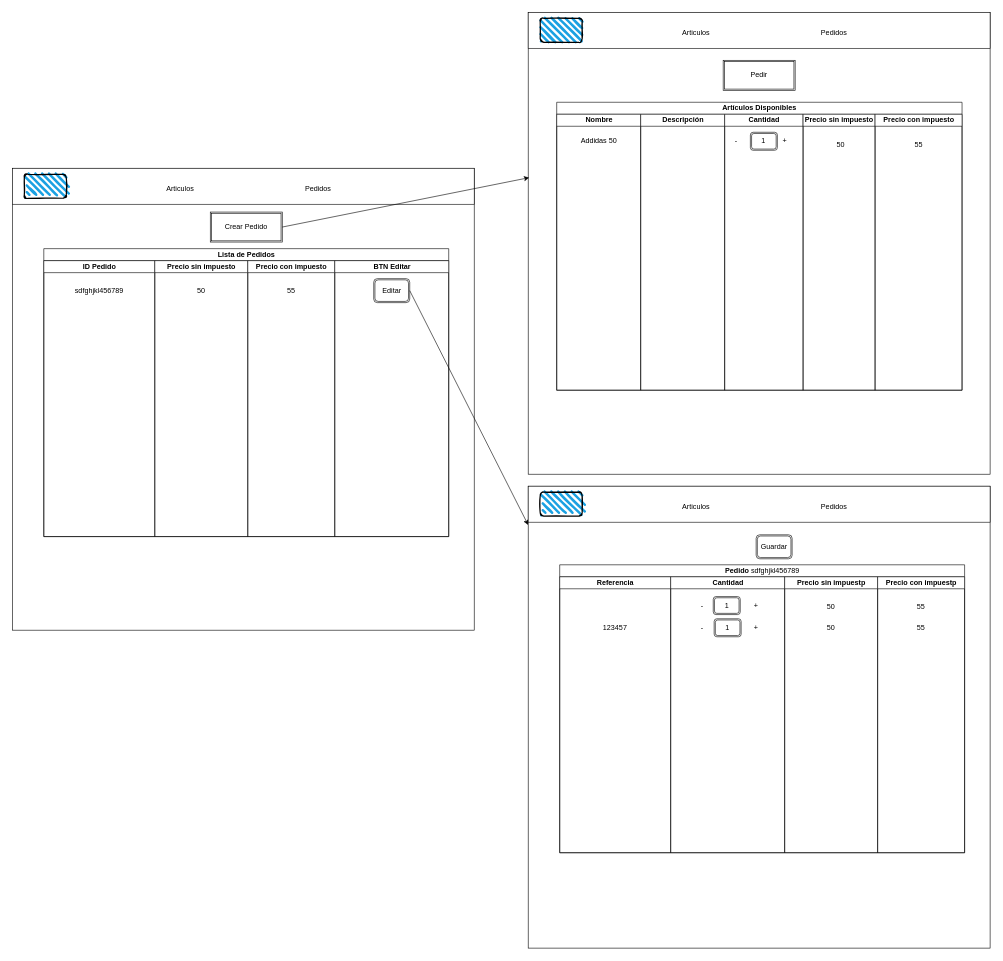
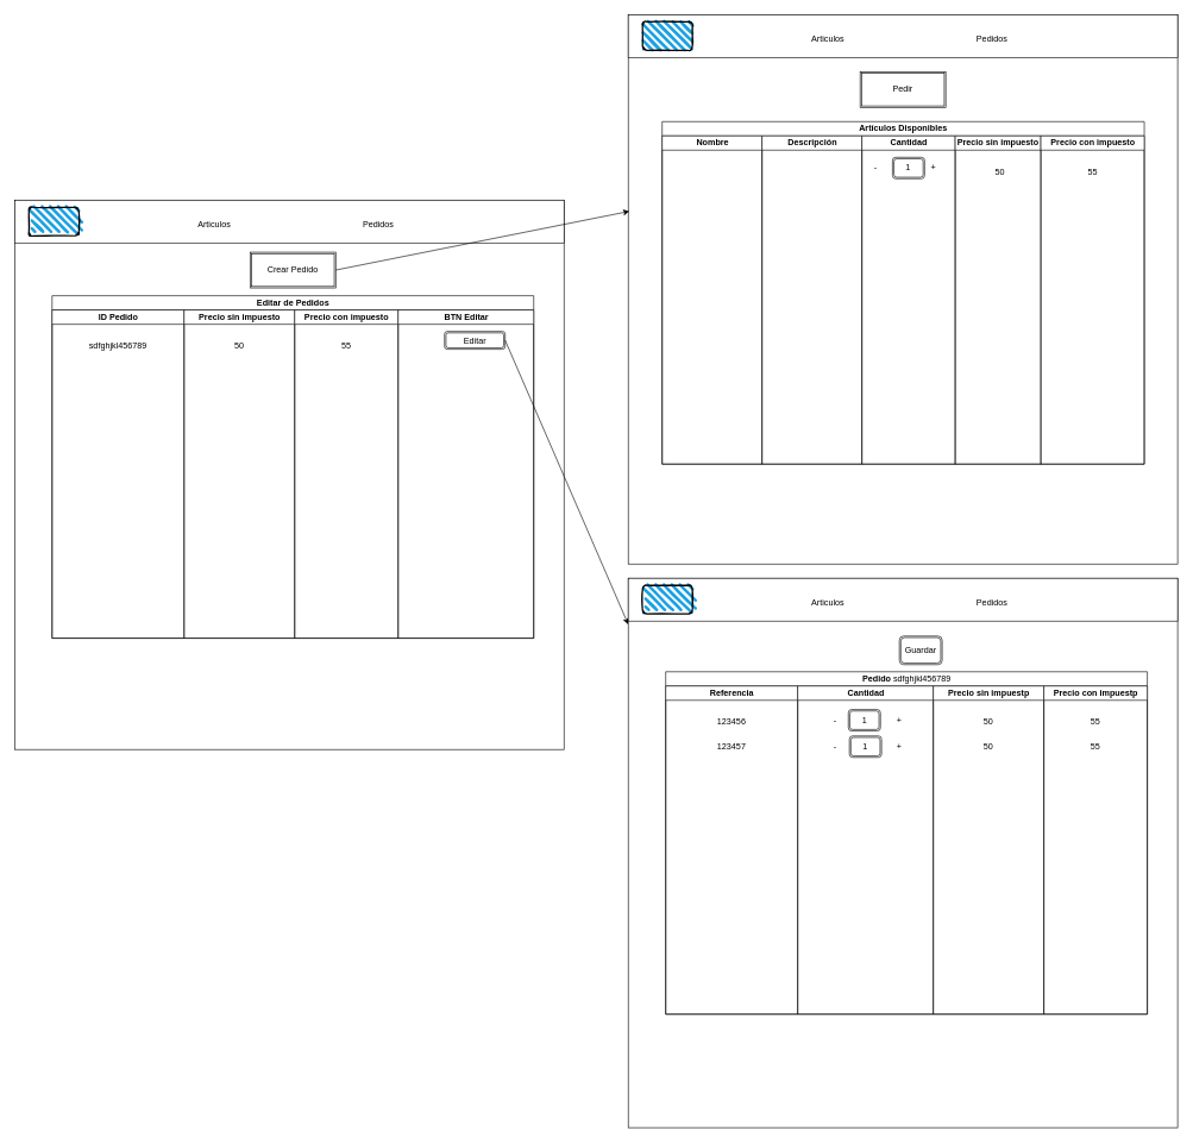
  <mxCell id="0" />
  <mxCell id="1" parent="0" />
  <mxCell id="2" value="" style="whiteSpace=wrap;html=1;aspect=fixed;" parent="1" vertex="1"><mxGeometry x="20" y="280" width="770" height="770" as="geometry" /></mxCell>
  <mxCell id="3" value="" style="rounded=0;whiteSpace=wrap;html=1;" parent="1" vertex="1"><mxGeometry x="20" y="280" width="770" height="60" as="geometry" /></mxCell>
  <mxCell id="4" value="Articulos" style="text;html=1;strokeColor=none;fillColor=none;align=center;verticalAlign=middle;whiteSpace=wrap;rounded=0;" parent="1" vertex="1"><mxGeometry x="270" y="300" width="60" height="30" as="geometry" /></mxCell>
  <mxCell id="5" value="Pedidos" style="text;html=1;strokeColor=none;fillColor=none;align=center;verticalAlign=middle;whiteSpace=wrap;rounded=0;" parent="1" vertex="1"><mxGeometry x="500" y="300" width="60" height="30" as="geometry" /></mxCell>
- <mxCell id="6" value="Lista de Pedidos" style="swimlane;childLayout=stackLayout;resizeParent=1;resizeParentMax=0;startSize=20;html=1;" parent="1" vertex="1"><mxGeometry x="72.5" y="414" width="675.0" height="480" as="geometry" /></mxCell>
+ <mxCell id="6" value="Editar de Pedidos" style="swimlane;childLayout=stackLayout;resizeParent=1;resizeParentMax=0;startSize=20;html=1;" parent="1" vertex="1"><mxGeometry x="72.5" y="414" width="675.0" height="480" as="geometry" /></mxCell>
  <mxCell id="7" value="ID Pedido" style="swimlane;startSize=20;html=1;" parent="6" vertex="1"><mxGeometry y="20" width="185.0" height="460" as="geometry" /></mxCell>
  <mxCell id="8" value="sdfghjkl456789" style="text;html=1;strokeColor=none;fillColor=none;align=center;verticalAlign=middle;whiteSpace=wrap;rounded=0;" parent="7" vertex="1"><mxGeometry x="62.5" y="36" width="60" height="30" as="geometry" /></mxCell>
  <mxCell id="9" value="Precio sin impuesto" style="swimlane;startSize=20;html=1;" parent="6" vertex="1"><mxGeometry x="185.0" y="20" width="155" height="460" as="geometry" /></mxCell>
  <mxCell id="10" value="50" style="text;html=1;strokeColor=none;fillColor=none;align=center;verticalAlign=middle;whiteSpace=wrap;rounded=0;" parent="9" vertex="1"><mxGeometry x="47" y="36" width="60" height="30" as="geometry" /></mxCell>
  <mxCell id="11" value="Precio con impuesto" style="swimlane;startSize=20;html=1;" parent="6" vertex="1"><mxGeometry x="340.0" y="20" width="145" height="460" as="geometry" /></mxCell>
  <mxCell id="12" value="55" style="text;html=1;strokeColor=none;fillColor=none;align=center;verticalAlign=middle;whiteSpace=wrap;rounded=0;" parent="11" vertex="1"><mxGeometry x="42.5" y="36" width="60" height="30" as="geometry" /></mxCell>
  <mxCell id="13" value="BTN Editar" style="swimlane;startSize=20;html=1;" parent="6" vertex="1"><mxGeometry x="485.0" y="20" width="190" height="460" as="geometry" /></mxCell>
- <mxCell id="14" value="Editar" style="shape=ext;double=1;rounded=1;whiteSpace=wrap;html=1;" parent="13" vertex="1"><mxGeometry x="65" y="30" width="60" height="40" as="geometry" /></mxCell>
+ <mxCell id="14" value="Editar" style="shape=ext;double=1;rounded=1;whiteSpace=wrap;html=1;" parent="13" vertex="1"><mxGeometry x="65" y="30" width="85" height="25" as="geometry" /></mxCell>
  <mxCell id="15" value="Crear Pedido" style="shape=ext;double=1;rounded=0;whiteSpace=wrap;html=1;" parent="1" vertex="1"><mxGeometry x="350" y="353" width="120" height="50" as="geometry" /></mxCell>
  <mxCell id="16" style="edgeStyle=none;html=1;exitX=1;exitY=0.5;exitDx=0;exitDy=0;entryX=0;entryY=0.084;entryDx=0;entryDy=0;entryPerimeter=0;" parent="1" source="14" target="17" edge="1"><mxGeometry relative="1" as="geometry"><mxPoint x="870" y="484" as="targetPoint" /></mxGeometry></mxCell>
  <mxCell id="17" value="" style="whiteSpace=wrap;html=1;aspect=fixed;" parent="1" vertex="1"><mxGeometry x="880" y="810" width="770" height="770" as="geometry" /></mxCell>
  <mxCell id="18" value="" style="rounded=0;whiteSpace=wrap;html=1;" parent="1" vertex="1"><mxGeometry x="880" y="810" width="770" height="60" as="geometry" /></mxCell>
  <mxCell id="19" value="Articulos" style="text;html=1;strokeColor=none;fillColor=none;align=center;verticalAlign=middle;whiteSpace=wrap;rounded=0;" parent="1" vertex="1"><mxGeometry x="1130" y="830" width="60" height="30" as="geometry" /></mxCell>
  <mxCell id="20" value="Pedidos" style="text;html=1;strokeColor=none;fillColor=none;align=center;verticalAlign=middle;whiteSpace=wrap;rounded=0;" parent="1" vertex="1"><mxGeometry x="1360" y="830" width="60" height="30" as="geometry" /></mxCell>
  <mxCell id="21" value="Pedido&amp;nbsp;&lt;span style=&quot;font-weight: 400;&quot;&gt;sdfghjkl456789&lt;/span&gt;" style="swimlane;childLayout=stackLayout;resizeParent=1;resizeParentMax=0;startSize=20;html=1;" parent="1" vertex="1"><mxGeometry x="932.5" y="941" width="675.0" height="480" as="geometry" /></mxCell>
  <mxCell id="22" value="Referencia" style="swimlane;startSize=20;html=1;" parent="21" vertex="1"><mxGeometry y="20" width="185.0" height="460" as="geometry" /></mxCell>
+ <mxCell id="23" value="123456" style="text;html=1;strokeColor=none;fillColor=none;align=center;verticalAlign=middle;whiteSpace=wrap;rounded=0;" parent="22" vertex="1"><mxGeometry x="62.5" y="36" width="60" height="30" as="geometry" /></mxCell>
  <mxCell id="24" value="123457" style="text;html=1;strokeColor=none;fillColor=none;align=center;verticalAlign=middle;whiteSpace=wrap;rounded=0;" parent="22" vertex="1"><mxGeometry x="62.5" y="70" width="60" height="30" as="geometry" /></mxCell>
  <mxCell id="25" value="Cantidad" style="swimlane;startSize=20;html=1;" parent="21" vertex="1"><mxGeometry x="185.0" y="20" width="190" height="460" as="geometry" /></mxCell>
  <mxCell id="26" value="1" style="shape=ext;double=1;rounded=1;whiteSpace=wrap;html=1;" parent="25" vertex="1"><mxGeometry x="71" y="33" width="45" height="30" as="geometry" /></mxCell>
  <mxCell id="27" value="+" style="text;html=1;strokeColor=none;fillColor=none;align=center;verticalAlign=middle;whiteSpace=wrap;rounded=0;" parent="25" vertex="1"><mxGeometry x="112.5" y="33" width="60" height="30" as="geometry" /></mxCell>
  <mxCell id="28" value="+" style="text;html=1;strokeColor=none;fillColor=none;align=center;verticalAlign=middle;whiteSpace=wrap;rounded=0;" parent="25" vertex="1"><mxGeometry x="112.5" y="70" width="60" height="30" as="geometry" /></mxCell>
  <mxCell id="29" value="-" style="text;html=1;strokeColor=none;fillColor=none;align=center;verticalAlign=middle;whiteSpace=wrap;rounded=0;" parent="25" vertex="1"><mxGeometry x="22.5" y="70" width="60" height="30" as="geometry" /></mxCell>
  <mxCell id="30" value="-" style="text;html=1;strokeColor=none;fillColor=none;align=center;verticalAlign=middle;whiteSpace=wrap;rounded=0;" parent="25" vertex="1"><mxGeometry x="22.5" y="33" width="60" height="30" as="geometry" /></mxCell>
  <mxCell id="31" value="Precio sin impuestp" style="swimlane;startSize=20;html=1;" parent="21" vertex="1"><mxGeometry x="375.0" y="20" width="155" height="460" as="geometry" /></mxCell>
  <mxCell id="32" value="50" style="text;html=1;strokeColor=none;fillColor=none;align=center;verticalAlign=middle;whiteSpace=wrap;rounded=0;" parent="31" vertex="1"><mxGeometry x="47" y="36" width="60" height="30" as="geometry" /></mxCell>
  <mxCell id="33" value="50" style="text;html=1;strokeColor=none;fillColor=none;align=center;verticalAlign=middle;whiteSpace=wrap;rounded=0;" parent="31" vertex="1"><mxGeometry x="47.5" y="71" width="60" height="30" as="geometry" /></mxCell>
  <mxCell id="34" value="Precio con impuestp" style="swimlane;startSize=20;html=1;" parent="21" vertex="1"><mxGeometry x="530.0" y="20" width="145" height="460" as="geometry" /></mxCell>
  <mxCell id="35" value="55" style="text;html=1;strokeColor=none;fillColor=none;align=center;verticalAlign=middle;whiteSpace=wrap;rounded=0;" parent="34" vertex="1"><mxGeometry x="42.5" y="36" width="60" height="30" as="geometry" /></mxCell>
  <mxCell id="36" value="55" style="text;html=1;strokeColor=none;fillColor=none;align=center;verticalAlign=middle;whiteSpace=wrap;rounded=0;" parent="34" vertex="1"><mxGeometry x="42.5" y="71" width="60" height="30" as="geometry" /></mxCell>
  <mxCell id="37" value="1" style="shape=ext;double=1;rounded=1;whiteSpace=wrap;html=1;" parent="1" vertex="1"><mxGeometry x="1190" y="1031" width="45" height="30" as="geometry" /></mxCell>
  <mxCell id="38" value="Guardar" style="shape=ext;double=1;rounded=1;whiteSpace=wrap;html=1;" parent="1" vertex="1"><mxGeometry x="1260" y="891" width="60" height="40" as="geometry" /></mxCell>
  <mxCell id="39" value="" style="whiteSpace=wrap;html=1;aspect=fixed;" parent="1" vertex="1"><mxGeometry x="880" y="20" width="770" height="770" as="geometry" /></mxCell>
  <mxCell id="40" value="" style="rounded=0;whiteSpace=wrap;html=1;" parent="1" vertex="1"><mxGeometry x="880" y="20" width="770" height="60" as="geometry" /></mxCell>
  <mxCell id="41" value="Articulos" style="text;html=1;strokeColor=none;fillColor=none;align=center;verticalAlign=middle;whiteSpace=wrap;rounded=0;" parent="1" vertex="1"><mxGeometry x="1130" y="40" width="60" height="30" as="geometry" /></mxCell>
  <mxCell id="42" value="Pedidos" style="text;html=1;strokeColor=none;fillColor=none;align=center;verticalAlign=middle;whiteSpace=wrap;rounded=0;" parent="1" vertex="1"><mxGeometry x="1360" y="40" width="60" height="30" as="geometry" /></mxCell>
  <mxCell id="43" value="" style="endArrow=classic;html=1;exitX=1;exitY=0.5;exitDx=0;exitDy=0;entryX=0.002;entryY=0.358;entryDx=0;entryDy=0;entryPerimeter=0;" parent="1" source="15" target="39" edge="1"><mxGeometry width="50" height="50" relative="1" as="geometry"><mxPoint x="630" y="380" as="sourcePoint" /><mxPoint x="680" y="330" as="targetPoint" /></mxGeometry></mxCell>
  <mxCell id="44" value="Pedir" style="shape=ext;double=1;rounded=0;whiteSpace=wrap;html=1;" parent="1" vertex="1"><mxGeometry x="1205" y="100" width="120" height="50" as="geometry" /></mxCell>
  <mxCell id="45" value="Artículos Disponibles" style="swimlane;childLayout=stackLayout;resizeParent=1;resizeParentMax=0;startSize=20;html=1;" parent="1" vertex="1"><mxGeometry x="927.5" y="170" width="675.75" height="480" as="geometry" /></mxCell>
  <mxCell id="46" value="Nombre" style="swimlane;startSize=20;html=1;" parent="45" vertex="1"><mxGeometry y="20" width="140" height="460" as="geometry" /></mxCell>
- <mxCell id="47" value="Addidas 50" style="text;html=1;strokeColor=none;fillColor=none;align=center;verticalAlign=middle;whiteSpace=wrap;rounded=0;" parent="46" vertex="1"><mxGeometry x="36.25" y="30" width="67.5" height="30" as="geometry" /></mxCell>
  <mxCell id="48" value="Descripción" style="swimlane;startSize=20;html=1;" parent="45" vertex="1"><mxGeometry x="140" y="20" width="140" height="460" as="geometry" /></mxCell>
  <mxCell id="49" value="Cantidad" style="swimlane;startSize=20;html=1;" parent="45" vertex="1"><mxGeometry x="280" y="20" width="130.75" height="460" as="geometry" /></mxCell>
  <mxCell id="50" value="-" style="text;html=1;strokeColor=none;fillColor=none;align=center;verticalAlign=middle;whiteSpace=wrap;rounded=0;" parent="49" vertex="1"><mxGeometry x="-10.75" y="30" width="60" height="30" as="geometry" /></mxCell>
  <mxCell id="51" value="+" style="text;html=1;strokeColor=none;fillColor=none;align=center;verticalAlign=middle;whiteSpace=wrap;rounded=0;" parent="49" vertex="1"><mxGeometry x="70.75" y="30" width="60" height="30" as="geometry" /></mxCell>
  <mxCell id="52" value="1" style="shape=ext;double=1;rounded=1;whiteSpace=wrap;html=1;" parent="49" vertex="1"><mxGeometry x="42.88" y="30" width="45" height="30" as="geometry" /></mxCell>
  <mxCell id="53" value="Precio sin impuesto" style="swimlane;startSize=20;html=1;" parent="45" vertex="1"><mxGeometry x="410.75" y="20" width="120" height="460" as="geometry" /></mxCell>
  <mxCell id="54" value="50" style="text;html=1;strokeColor=none;fillColor=none;align=center;verticalAlign=middle;whiteSpace=wrap;rounded=0;" parent="53" vertex="1"><mxGeometry x="32.5" y="36" width="60" height="30" as="geometry" /></mxCell>
  <mxCell id="55" value="Precio con impuesto" style="swimlane;startSize=20;html=1;" parent="45" vertex="1"><mxGeometry x="530.75" y="20" width="145" height="460" as="geometry" /></mxCell>
  <mxCell id="56" value="55" style="text;html=1;strokeColor=none;fillColor=none;align=center;verticalAlign=middle;whiteSpace=wrap;rounded=0;" parent="55" vertex="1"><mxGeometry x="42.5" y="36" width="60" height="30" as="geometry" /></mxCell>
  <mxCell id="57" value="" style="rounded=1;whiteSpace=wrap;html=1;strokeWidth=2;fillWeight=4;hachureGap=8;hachureAngle=45;fillColor=#1ba1e2;sketch=1;" vertex="1" parent="1"><mxGeometry x="900" y="30" width="70" height="40" as="geometry" /></mxCell>
  <mxCell id="58" value="" style="rounded=1;whiteSpace=wrap;html=1;strokeWidth=2;fillWeight=4;hachureGap=8;hachureAngle=45;fillColor=#1ba1e2;sketch=1;" vertex="1" parent="1"><mxGeometry x="40" y="290" width="70" height="40" as="geometry" /></mxCell>
  <mxCell id="59" value="" style="rounded=1;whiteSpace=wrap;html=1;strokeWidth=2;fillWeight=4;hachureGap=8;hachureAngle=45;fillColor=#1ba1e2;sketch=1;" vertex="1" parent="1"><mxGeometry x="900" y="820" width="70" height="40" as="geometry" /></mxCell>
